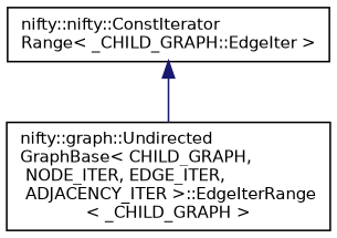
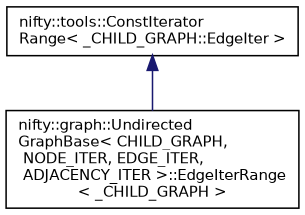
  digraph {
    rankdir=TB
    node [color=black fillcolor=white fontname=Helvetica fontsize=10 shape=record style=filled]
-   n1 [height=0.2 label="nifty::nifty::ConstIterator\lRange\< _CHILD_GRAPH::EdgeIter \>" width=0.4]
+   n1 [height=0.2 label="nifty::tools::ConstIterator\lRange\< _CHILD_GRAPH::EdgeIter \>" width=0.4]
    n2 [height=0.2 label="nifty::graph::Undirected\lGraphBase\< CHILD_GRAPH,\l NODE_ITER, EDGE_ITER,\l ADJACENCY_ITER \>::EdgeIterRange\l\< _CHILD_GRAPH \>" width=0.4]
    n1 -> n2 [color=midnightblue dir=back fontname=Helvetica fontsize=10 labelfontname=Helvetica labelfontsize=10 style=solid]
  }
